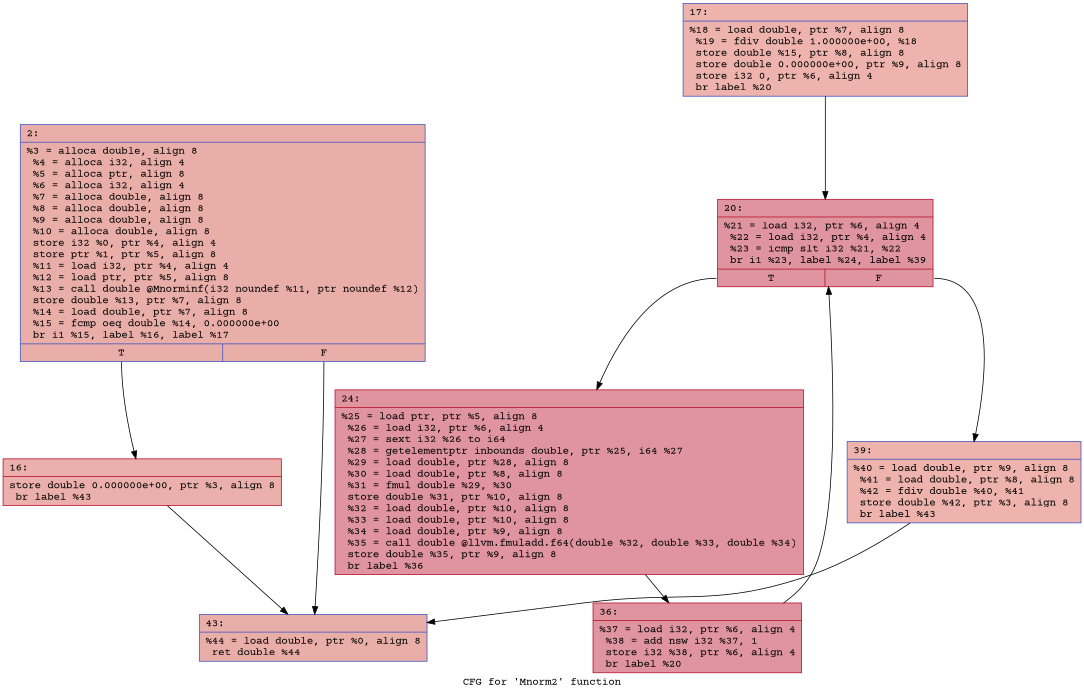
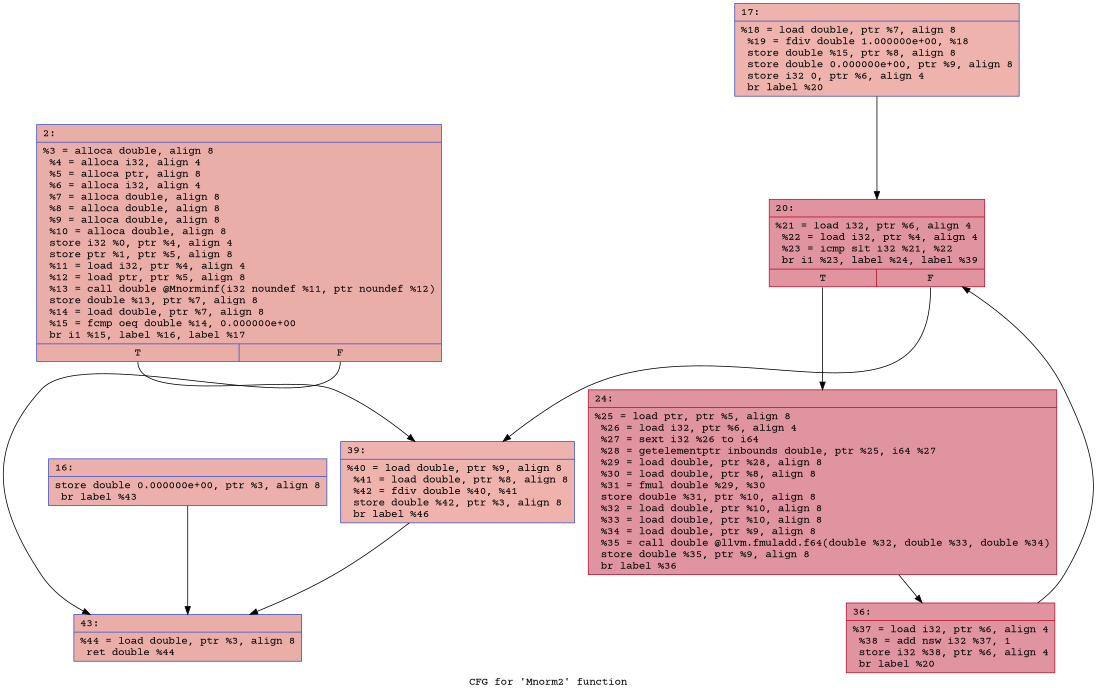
  digraph {
    fontname="Courier Prime"
    label="CFG for 'Mnorm2' function"
    node [color="#3d50c3ff" fillcolor="#b70d2870" fontname="Courier Prime" shape=record style=filled]
    edge [fontname="Courier Prime"]
    n1 [fillcolor="#d0473d70" label="{2:\l|  %3 = alloca double, align 8\l  %4 = alloca i32, align 4\l  %5 = alloca ptr, align 8\l  %6 = alloca i32, align 4\l  %7 = alloca double, align 8\l  %8 = alloca double, align 8\l  %9 = alloca double, align 8\l  %10 = alloca double, align 8\l  store i32 %0, ptr %4, align 4\l  store ptr %1, ptr %5, align 8\l  %11 = load i32, ptr %4, align 4\l  %12 = load ptr, ptr %5, align 8\l  %13 = call double @Mnorminf(i32 noundef %11, ptr noundef %12)\l  store double %13, ptr %7, align 8\l  %14 = load double, ptr %7, align 8\l  %15 = fcmp oeq double %14, 0.000000e+00\l  br i1 %15, label %16, label %17\l|{<s0>T|<s1>F}}"]
-   n2 [color="#b70d28ff" fillcolor="#d24b4070" label="{16:\l|  store double 0.000000e+00, ptr %3, align 8\l  br label %43\l}"]
-   n3 [fillcolor="#d0473d70" label="{43:\l|  %44 = load double, ptr %0, align 8\l  ret double %44\l}"]
+   n2 [fillcolor="#d24b4070" label="{16:\l|  store double 0.000000e+00, ptr %3, align 8\l  br label %43\l}"]
+   n3 [fillcolor="#d0473d70" label="{43:\l|  %44 = load double, ptr %3, align 8\l  ret double %44\l}"]
    n4 [fillcolor="#d6524470" label="{17:\l|  %18 = load double, ptr %7, align 8\l  %19 = fdiv double 1.000000e+00, %18\l  store double %15, ptr %8, align 8\l  store double 0.000000e+00, ptr %9, align 8\l  store i32 0, ptr %6, align 4\l  br label %20\l}"]
    n5 [color="#b70d28ff" label="{20:\l|  %21 = load i32, ptr %6, align 4\l  %22 = load i32, ptr %4, align 4\l  %23 = icmp slt i32 %21, %22\l  br i1 %23, label %24, label %39\l|{<s0>T|<s1>F}}"]
    n6 [color="#b70d28ff" label="{24:\l|  %25 = load ptr, ptr %5, align 8\l  %26 = load i32, ptr %6, align 4\l  %27 = sext i32 %26 to i64\l  %28 = getelementptr inbounds double, ptr %25, i64 %27\l  %29 = load double, ptr %28, align 8\l  %30 = load double, ptr %8, align 8\l  %31 = fmul double %29, %30\l  store double %31, ptr %10, align 8\l  %32 = load double, ptr %10, align 8\l  %33 = load double, ptr %10, align 8\l  %34 = load double, ptr %9, align 8\l  %35 = call double @llvm.fmuladd.f64(double %32, double %33, double %34)\l  store double %35, ptr %9, align 8\l  br label %36\l}"]
-   n7 [fillcolor="#d6524470" label="{39:\l|  %40 = load double, ptr %9, align 8\l  %41 = load double, ptr %8, align 8\l  %42 = fdiv double %40, %41\l  store double %42, ptr %3, align 8\l  br label %43\l}"]
+   n7 [fillcolor="#d6524470" label="{39:\l|  %40 = load double, ptr %9, align 8\l  %41 = load double, ptr %8, align 8\l  %42 = fdiv double %40, %41\l  store double %42, ptr %3, align 8\l  br label %46\l}"]
    n8 [color="#b70d28ff" label="{36:\l|  %37 = load i32, ptr %6, align 4\l  %38 = add nsw i32 %37, 1\l  store i32 %38, ptr %6, align 4\l  br label %20\l}"]
-   n1 -> n2 [tailport=s0]
+   n1 -> n7 [tailport=s0]
    n1 -> n3 [tailport=s1]
    n2 -> n3
    n4 -> n5
    n5 -> n6 [tailport=s0]
    n5 -> n7 [tailport=s1]
    n6 -> n8
    n7 -> n3
    n8 -> n5
  }
